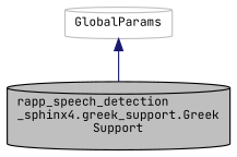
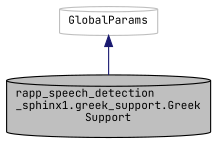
  digraph {
    fontname="JetBrains Mono"
    node [fontname="JetBrains Mono" fontsize=10 shape=cylinder style=filled]
-   n1 [color=black fillcolor=grey75 fontcolor=black height=0.2 label="rapp_speech_detection\l_sphinx4.greek_support.Greek\lSupport" width=0.4]
+   n1 [color=black fillcolor=grey75 fontcolor=black height=0.2 label="rapp_speech_detection\l_sphinx1.greek_support.Greek\lSupport" width=0.4]
    n2 [color=grey75 fillcolor=white height=0.2 label=GlobalParams width=0.4]
    n2 -> n1 [color=midnightblue dir=back fontname="JetBrains Mono" fontsize=10 labelfontname=Helvetica labelfontsize=10 style=solid]
  }
